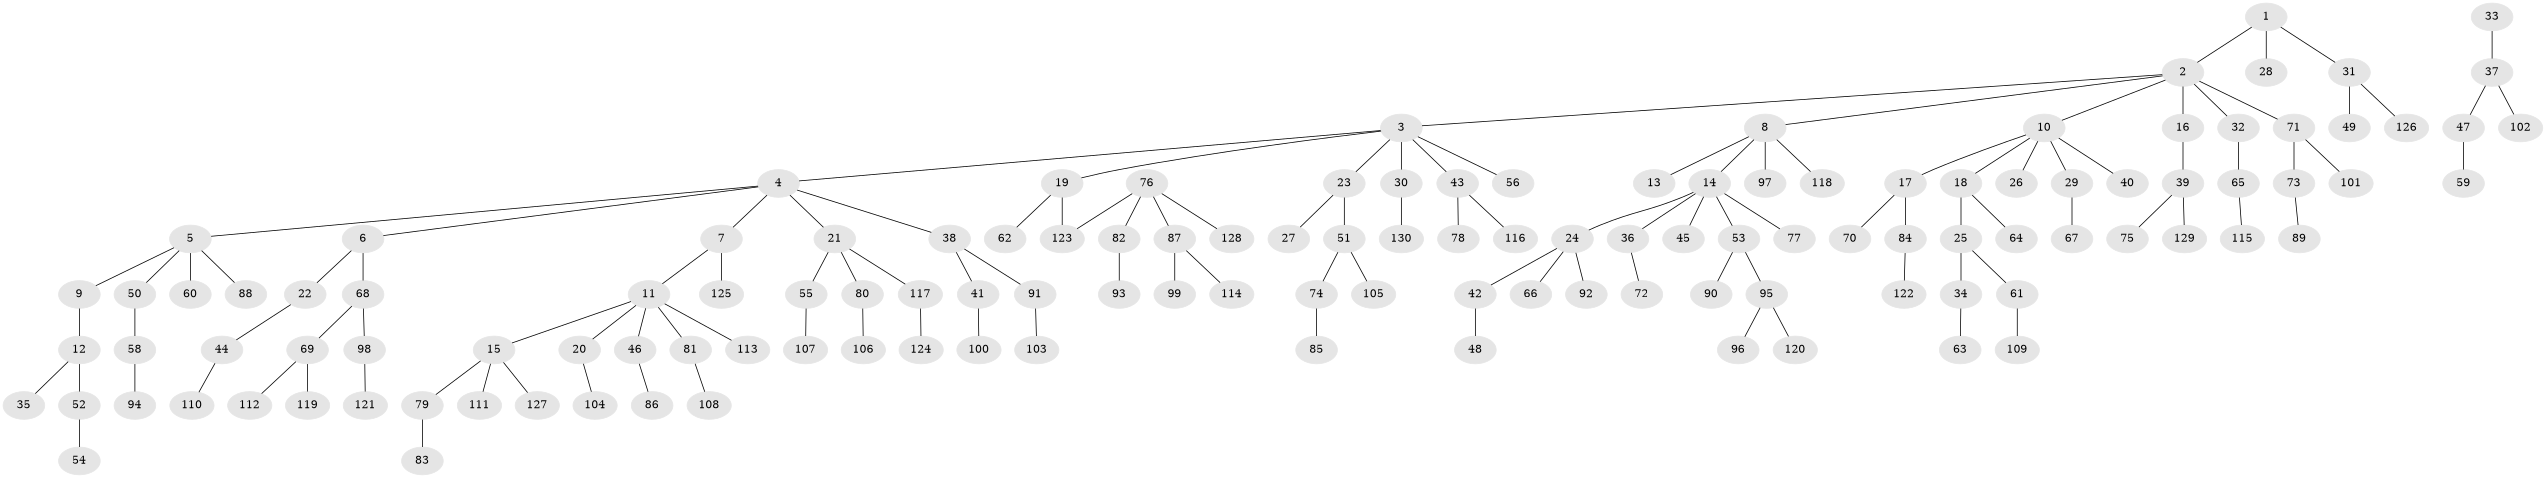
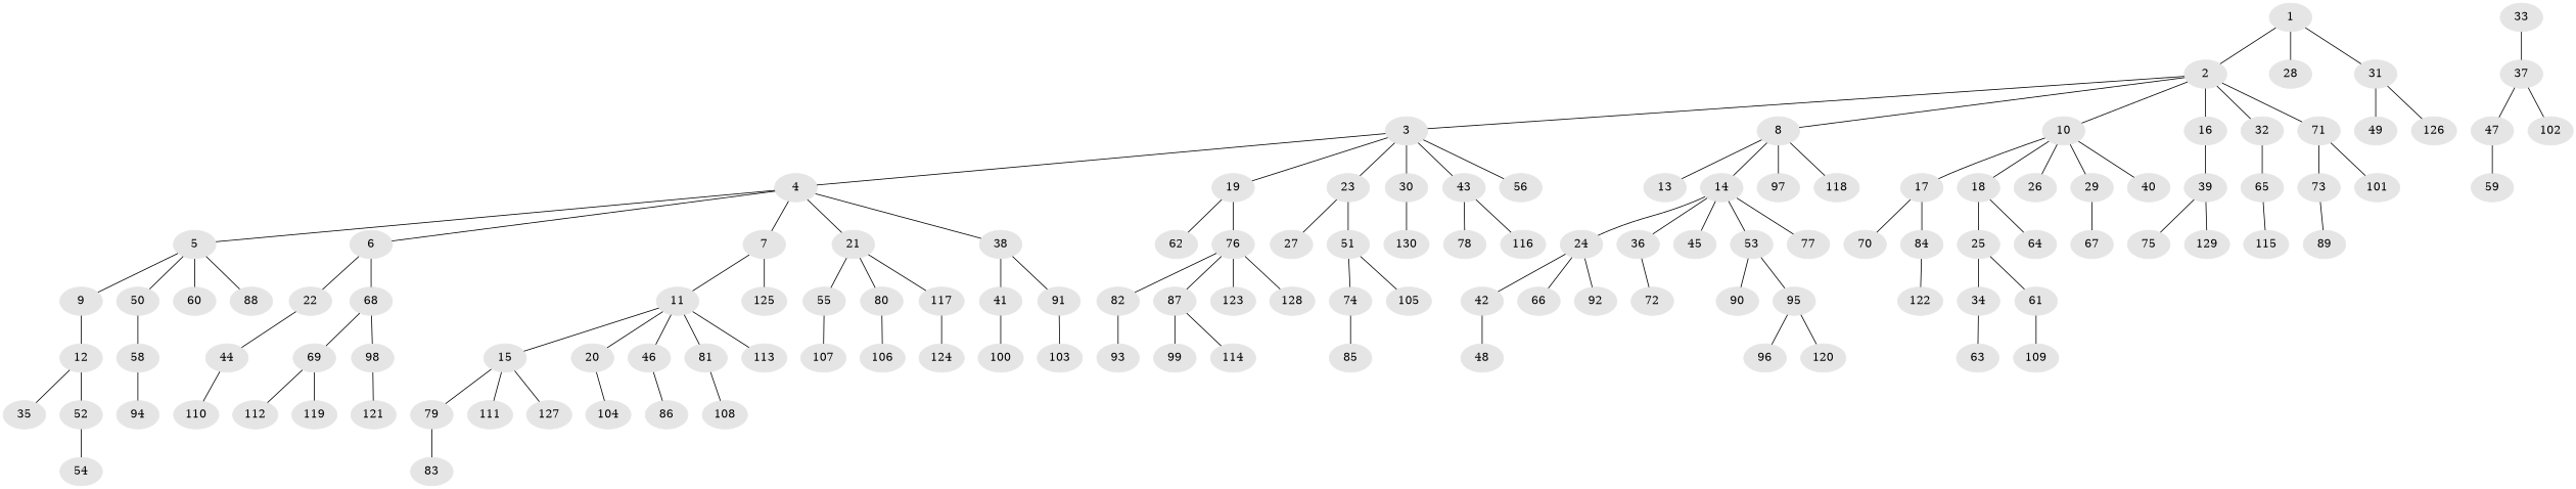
  graph {
    node [color=gray90 style=filled]
    1
    2
    28
    31
    3
    8
    10
    16
    32
    71
    49
    126
    4
    19
    23
    30
    43
    56
    13
    14
    97
    118
    17
    18
    26
    29
    40
    39
    65
    33
    37
    73
    101
    5
    6
    7
    21
    38
    62
    76
    27
    51
    130
    78
    116
    9
    50
    60
    88
    22
    68
    11
    125
    55
    80
    117
    41
    91
    12
    58
    44
    69
    98
    15
    20
    46
    81
    113
    24
    36
    45
    53
    77
    35
    52
    70
    84
    25
    64
    67
    79
    111
    127
    104
    86
    108
    54
    42
    66
    92
    72
    90
    95
    83
    75
    129
    122
    34
    61
    82
    87
    123
    128
    107
    106
    124
    110
    74
    105
    48
    63
    109
    115
    47
    102
    59
    100
    103
    94
    85
    96
    120
    112
    119
    121
    89
    93
    99
    114
    1 -- 2
    1 -- 28
    1 -- 31
    2 -- 3
    2 -- 8
    2 -- 10
    2 -- 16
    2 -- 32
    2 -- 71
    31 -- 49
    31 -- 126
    3 -- 4
    3 -- 19
    3 -- 23
    3 -- 30
    3 -- 43
    3 -- 56
    8 -- 13
    8 -- 14
    8 -- 97
    8 -- 118
    10 -- 17
    10 -- 18
    10 -- 26
    10 -- 29
    10 -- 40
    16 -- 39
    32 -- 65
    71 -- 73
    71 -- 101
    4 -- 5
    4 -- 6
    4 -- 7
    4 -- 21
    4 -- 38
    19 -- 62
-   19 -- 123
+   19 -- 76
    23 -- 27
    23 -- 51
    30 -- 130
    43 -- 78
    43 -- 116
    14 -- 24
    14 -- 36
    14 -- 45
    14 -- 53
    14 -- 77
    17 -- 70
    17 -- 84
    18 -- 25
    18 -- 64
    29 -- 67
    39 -- 75
    39 -- 129
    65 -- 115
    33 -- 37
    37 -- 47
    37 -- 102
    73 -- 89
    5 -- 9
    5 -- 50
    5 -- 60
    5 -- 88
    6 -- 22
    6 -- 68
    7 -- 11
    7 -- 125
    21 -- 55
    21 -- 80
    21 -- 117
    38 -- 41
    38 -- 91
    76 -- 82
    76 -- 87
    76 -- 123
    76 -- 128
    51 -- 74
    51 -- 105
    9 -- 12
    50 -- 58
    22 -- 44
    68 -- 69
    68 -- 98
    11 -- 15
    11 -- 20
    11 -- 46
    11 -- 81
    11 -- 113
    55 -- 107
    80 -- 106
    117 -- 124
    41 -- 100
    91 -- 103
    12 -- 35
    12 -- 52
    58 -- 94
    44 -- 110
    69 -- 112
    69 -- 119
    98 -- 121
    15 -- 79
    15 -- 111
    15 -- 127
    20 -- 104
    46 -- 86
    81 -- 108
    24 -- 42
    24 -- 66
    24 -- 92
    36 -- 72
    53 -- 90
    53 -- 95
    52 -- 54
    84 -- 122
    25 -- 34
    25 -- 61
    79 -- 83
    42 -- 48
    95 -- 96
    95 -- 120
    34 -- 63
    61 -- 109
    82 -- 93
    87 -- 99
    87 -- 114
    74 -- 85
    47 -- 59
  }
